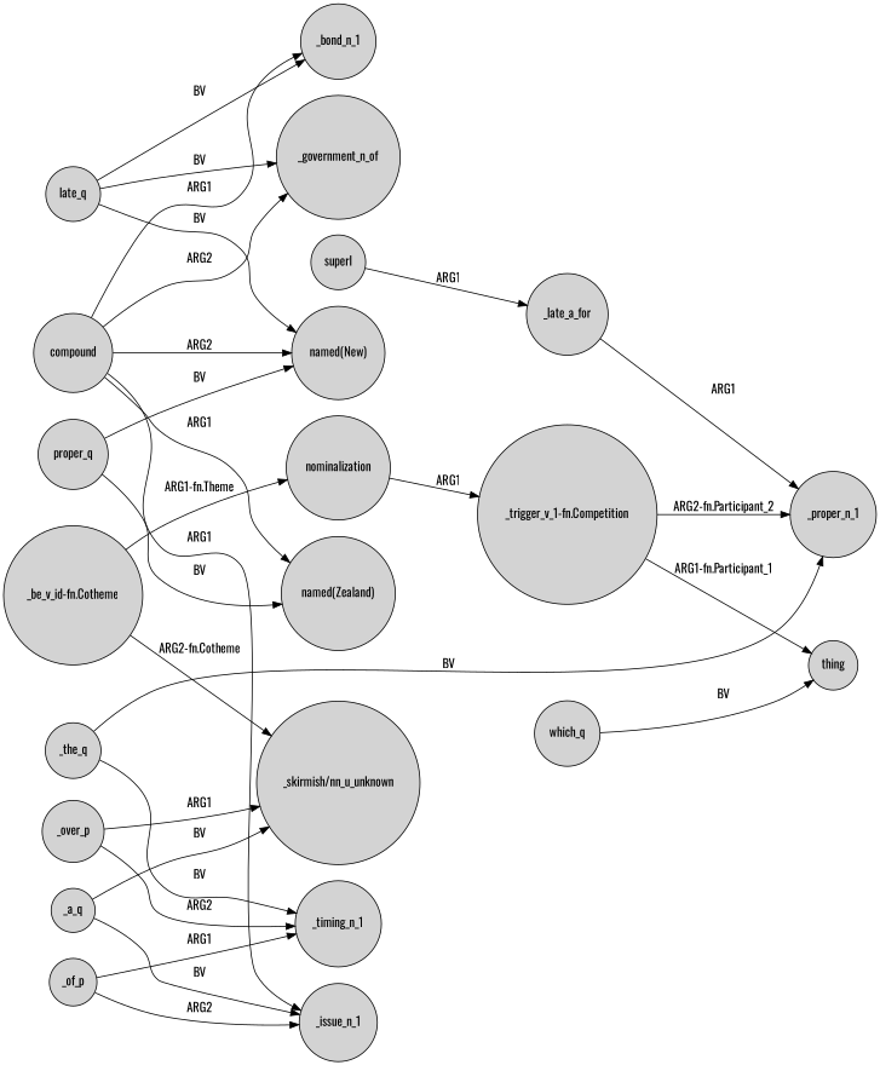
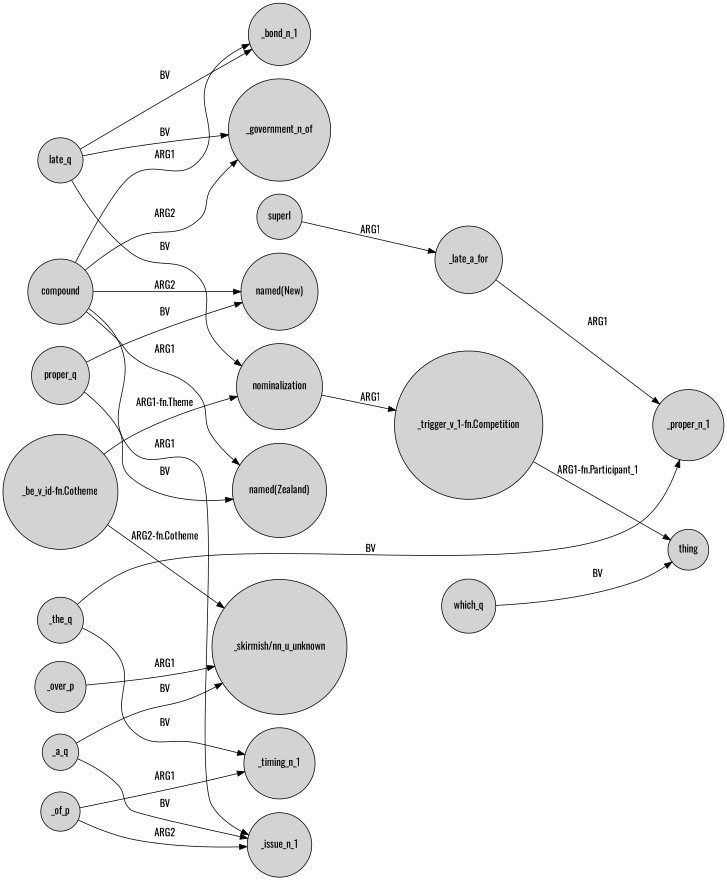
  digraph {
    fontname=Oswald
    rankdir=LR
    node [fontname=Oswald shape=circle style=filled]
    edge [fontname=Oswald]
    compound
    _government_n_of
    _bond_n_1
    "named(New)"
    _issue_n_1
    "named(Zealand)"
    n7 [label=late_q]
    nominalization
    "_trigger_v_1-fn.Competition"
    _over_p
    "_skirmish/nn_u_unknown"
    _timing_n_1
    proper_q
    _of_p
    n15 [label=_proper_n_1]
    thing
    superl
    _late_a_for
    which_q
    "_be_v_id-fn.Cotheme"
    _a_q
    _the_q
    compound -> _government_n_of [label=ARG2]
    compound -> _bond_n_1 [label=ARG1]
    compound -> "named(New)" [label=ARG2]
    compound -> _issue_n_1 [label=ARG1]
    compound -> "named(Zealand)" [label=ARG1]
    n7 -> _government_n_of [label=BV]
    n7 -> _bond_n_1 [label=BV]
-   n7 -> "named(New)" [label=BV]
+   n7 -> nominalization [label=BV]
    nominalization -> "_trigger_v_1-fn.Competition" [label=ARG1]
-   "_trigger_v_1-fn.Competition" -> n15 [label="ARG2-fn.Participant_2"]
    "_trigger_v_1-fn.Competition" -> thing [label="ARG1-fn.Participant_1"]
    _over_p -> "_skirmish/nn_u_unknown" [label=ARG1]
-   _over_p -> _timing_n_1 [label=ARG2]
    proper_q -> "named(New)" [label=BV]
    proper_q -> "named(Zealand)" [label=BV]
    _of_p -> _issue_n_1 [label=ARG2]
    _of_p -> _timing_n_1 [label=ARG1]
    superl -> _late_a_for [label=ARG1]
    _late_a_for -> n15 [label=ARG1]
    which_q -> thing [label=BV]
    "_be_v_id-fn.Cotheme" -> nominalization [label="ARG1-fn.Theme"]
    "_be_v_id-fn.Cotheme" -> "_skirmish/nn_u_unknown" [label="ARG2-fn.Cotheme"]
    _a_q -> _issue_n_1 [label=BV]
    _a_q -> "_skirmish/nn_u_unknown" [label=BV]
    _the_q -> _timing_n_1 [label=BV]
    _the_q -> n15 [label=BV]
  }
